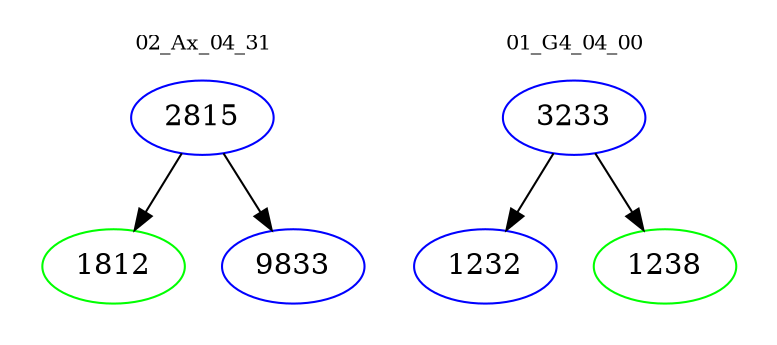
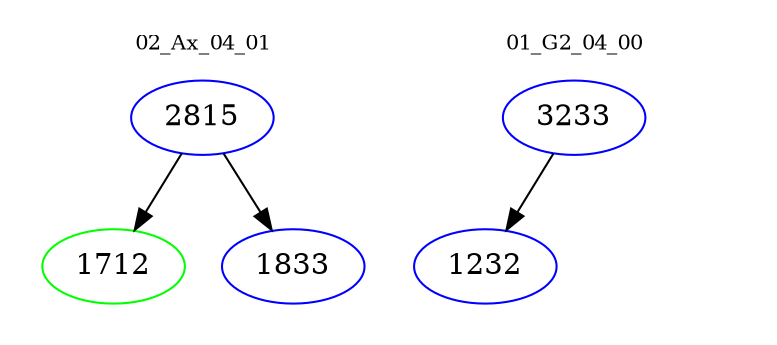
  digraph {
    node [color=blue]
    edge [color=black]
    n1 [label=2815]
-   n2 [color=green label=1812]
-   n3 [label=9833]
+   n2 [color=green label=1712]
+   n3 [label=1833]
    n4 [label=3233]
    n5 [label=1232]
-   n6 [color=green label=1238]
    subgraph cluster_1 {
      color=white
      fontsize=10
-     label="02_Ax_04_31"
+     label="02_Ax_04_01"
      n1
      n2
      n3
    }
    subgraph cluster_2 {
      color=white
      fontsize=10
-     label="01_G4_04_00"
+     label="01_G2_04_00"
      n4
      n5
-     n6
    }
    n1 -> n2
    n1 -> n3
    n4 -> n5
-   n4 -> n6
  }
